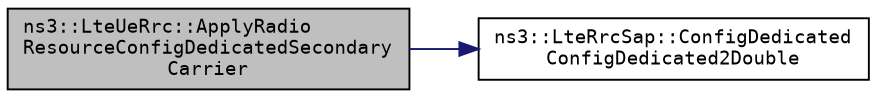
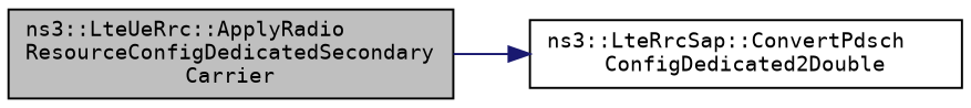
  digraph {
    rankdir=LR
    fontname="DejaVu Sans Mono"
    node [color=black fontname="DejaVu Sans Mono" fontsize=10 shape=record style=filled]
    n1 [fillcolor=grey75 fontcolor=black height=0.2 label="ns3::LteUeRrc::ApplyRadio\lResourceConfigDedicatedSecondary\lCarrier" width=0.4]
-   n2 [fillcolor=white height=0.2 label="ns3::LteRrcSap::ConfigDedicated\lConfigDedicated2Double" width=0.4]
+   n2 [fillcolor=white height=0.2 label="ns3::LteRrcSap::ConvertPdsch\lConfigDedicated2Double" width=0.4]
    n1 -> n2 [color=midnightblue fontname="DejaVu Sans Mono" fontsize=10 labelfontname=Helvetica labelfontsize=10 style=solid]
  }
